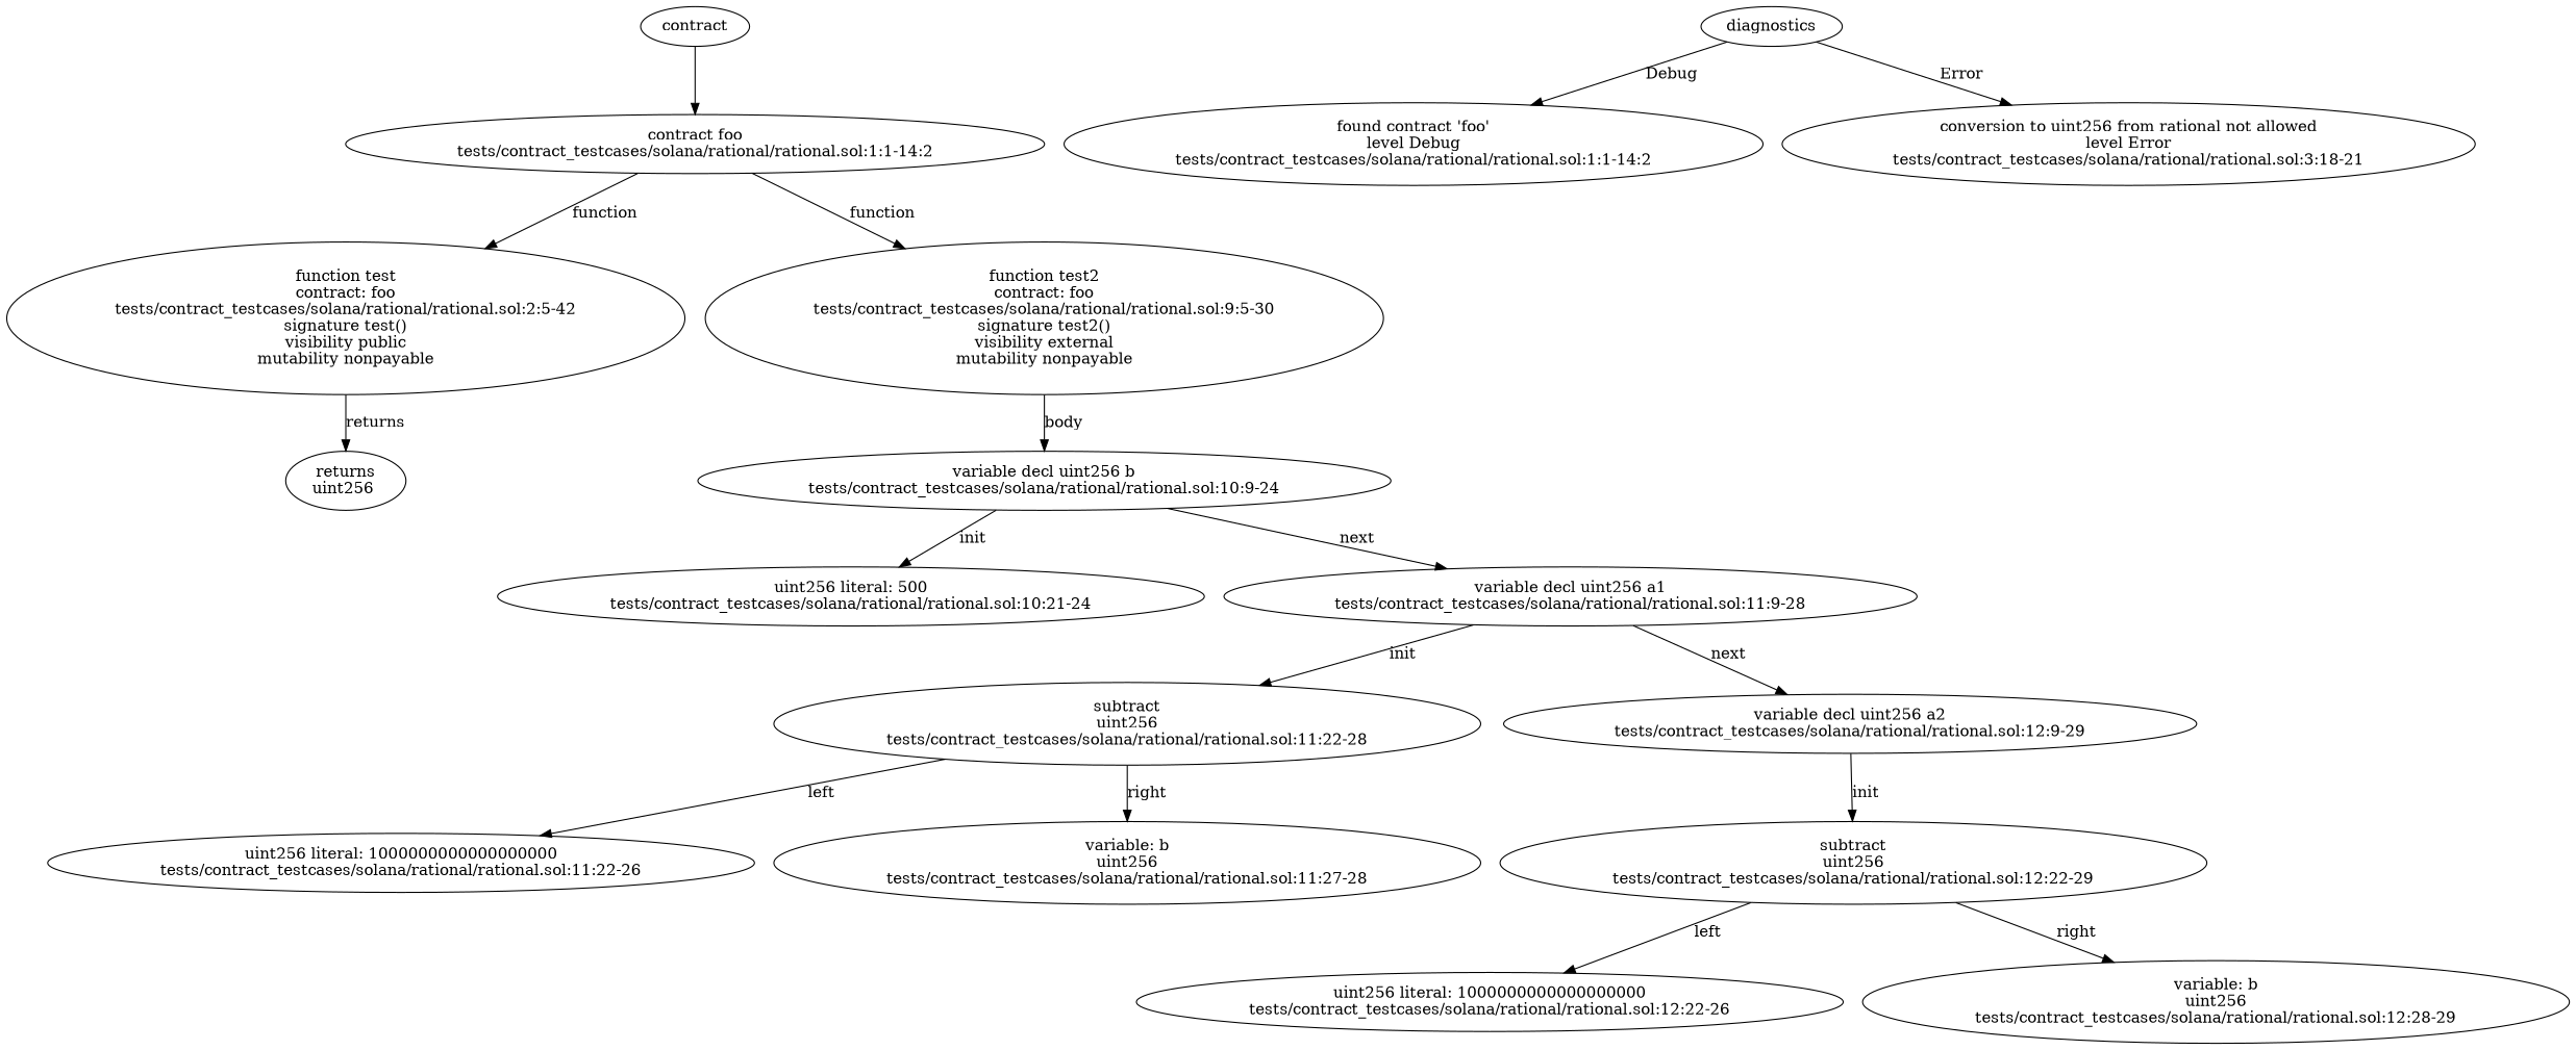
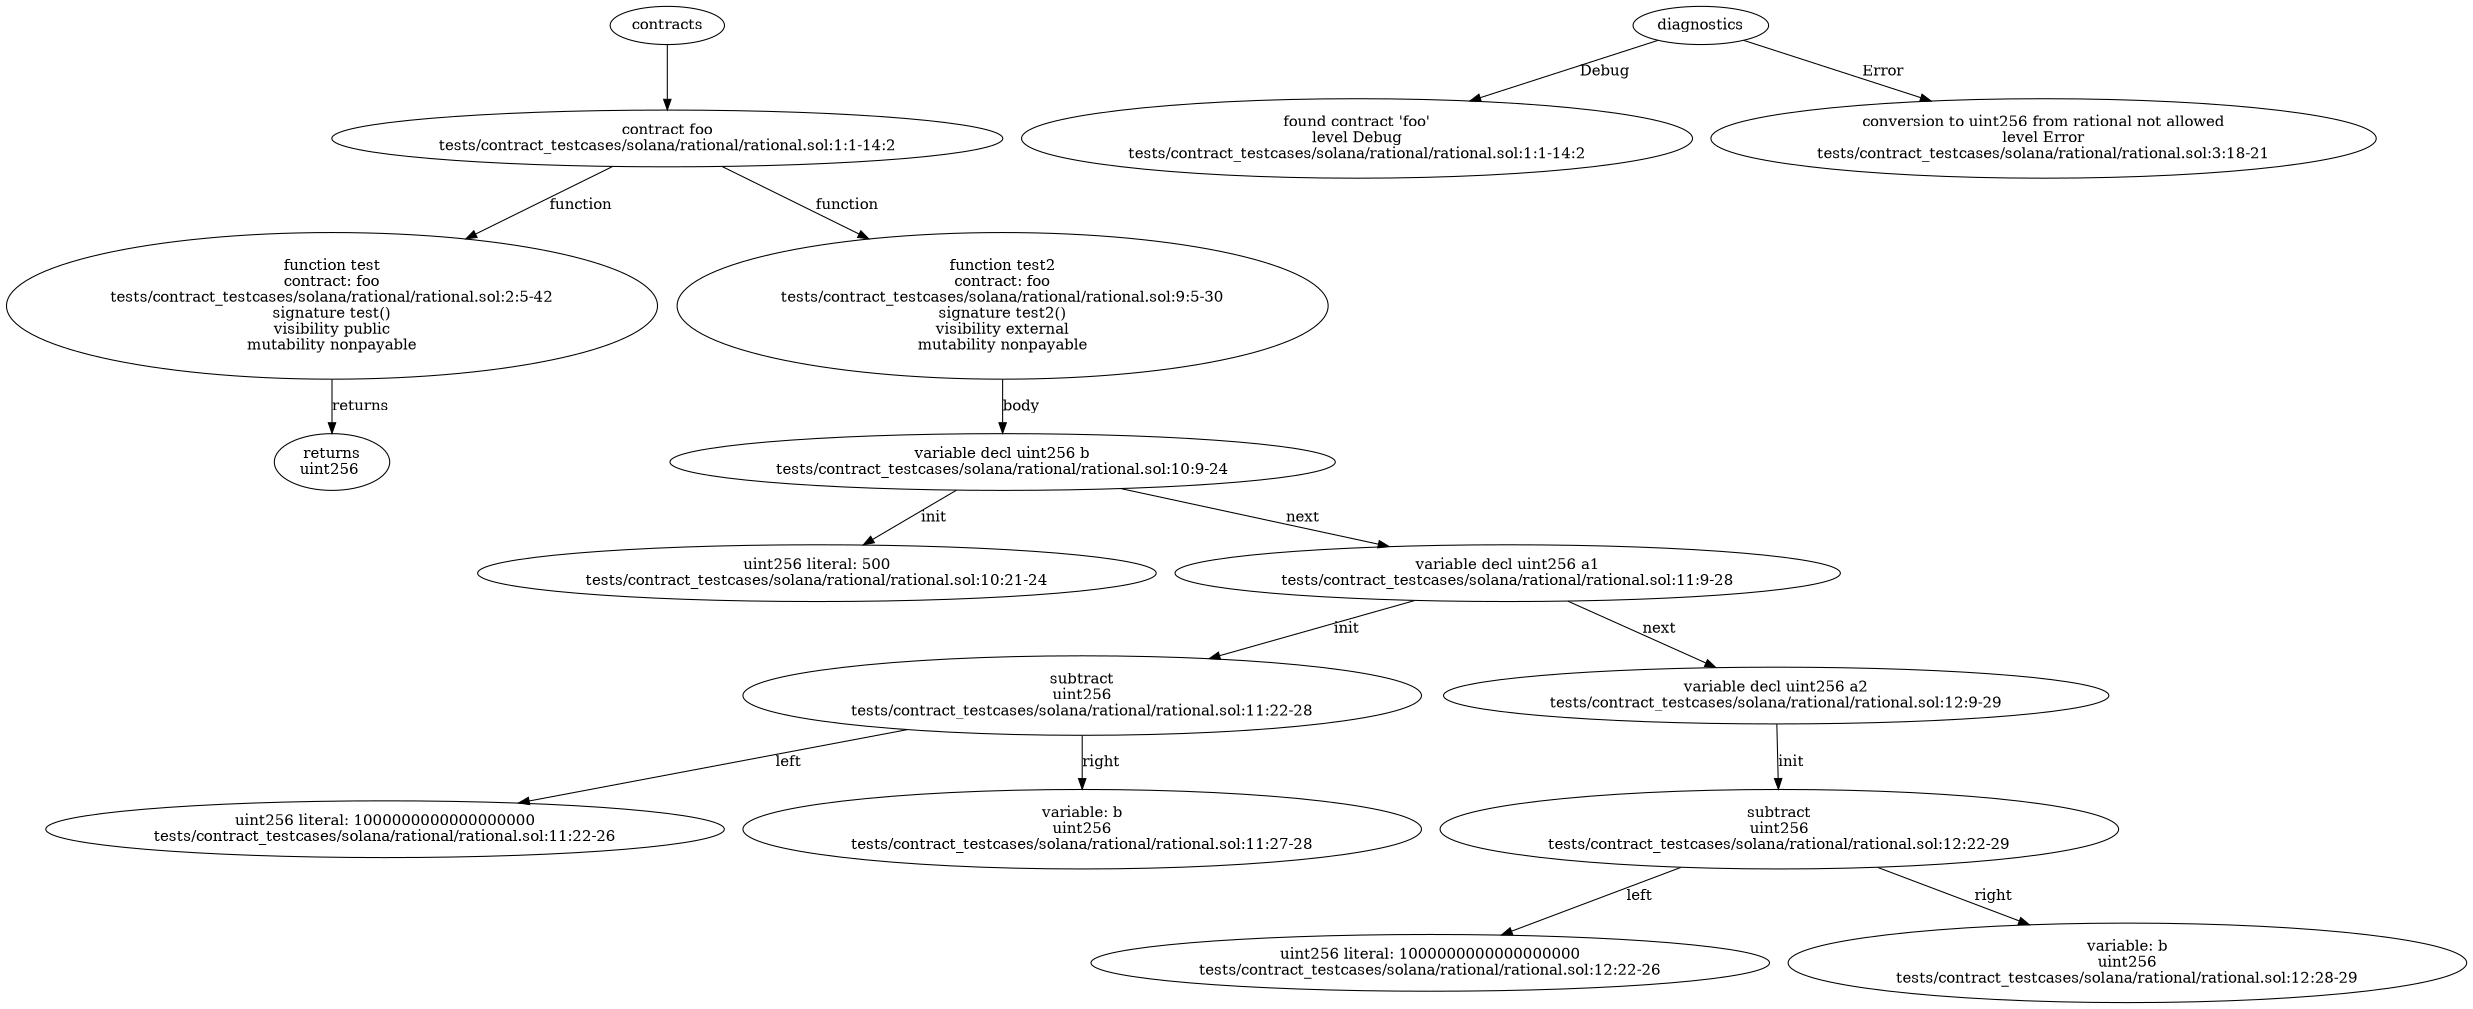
  strict digraph {
    n1 [label="contract foo\ntests/contract_testcases/solana/rational/rational.sol:1:1-14:2"]
    n2 [label="function test\ncontract: foo\ntests/contract_testcases/solana/rational/rational.sol:2:5-42\nsignature test()\nvisibility public\nmutability nonpayable"]
    n3 [label="function test2\ncontract: foo\ntests/contract_testcases/solana/rational/rational.sol:9:5-30\nsignature test2()\nvisibility external\nmutability nonpayable"]
    n4 [label="returns\nuint256 "]
    n5 [label="variable decl uint256 b\ntests/contract_testcases/solana/rational/rational.sol:10:9-24"]
    n6 [label="uint256 literal: 500\ntests/contract_testcases/solana/rational/rational.sol:10:21-24"]
    n7 [label="variable decl uint256 a1\ntests/contract_testcases/solana/rational/rational.sol:11:9-28"]
    n8 [label="subtract\nuint256\ntests/contract_testcases/solana/rational/rational.sol:11:22-28"]
    n9 [label="variable decl uint256 a2\ntests/contract_testcases/solana/rational/rational.sol:12:9-29"]
    n10 [label="uint256 literal: 1000000000000000000\ntests/contract_testcases/solana/rational/rational.sol:11:22-26"]
    n11 [label="variable: b\nuint256\ntests/contract_testcases/solana/rational/rational.sol:11:27-28"]
    n12 [label="subtract\nuint256\ntests/contract_testcases/solana/rational/rational.sol:12:22-29"]
    n13 [label="uint256 literal: 1000000000000000000\ntests/contract_testcases/solana/rational/rational.sol:12:22-26"]
    n14 [label="variable: b\nuint256\ntests/contract_testcases/solana/rational/rational.sol:12:28-29"]
    n15 [label="found contract 'foo'\nlevel Debug\ntests/contract_testcases/solana/rational/rational.sol:1:1-14:2"]
    n16 [label="conversion to uint256 from rational not allowed\nlevel Error\ntests/contract_testcases/solana/rational/rational.sol:3:18-21"]
-   contracts [label=contract]
+   contracts
    diagnostics
    n1 -> n2 [label=function]
    n1 -> n3 [label=function]
    n2 -> n4 [label=returns]
    n3 -> n5 [label=body]
    n5 -> n6 [label=init]
    n5 -> n7 [label=next]
    n7 -> n8 [label=init]
    n7 -> n9 [label=next]
    n8 -> n10 [label=left]
    n8 -> n11 [label=right]
    n9 -> n12 [label=init]
    n12 -> n13 [label=left]
    n12 -> n14 [label=right]
    contracts -> n1
    diagnostics -> n15 [label=Debug]
    diagnostics -> n16 [label=Error]
  }
